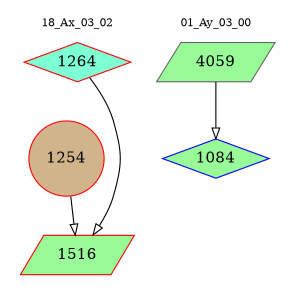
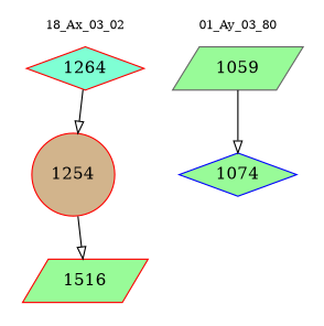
  digraph {
    node [color=red fillcolor=palegreen shape=diamond style=filled]
    edge [arrowhead=onormal color=black]
    n1 [fillcolor=aquamarine label=1264]
    n2 [fillcolor=tan label=1254 shape=circle]
    n3 [label=1516 shape=parallelogram]
-   n4 [color=gray40 label=4059 shape=parallelogram]
-   n5 [color=blue label=1084]
+   n4 [color=gray40 label=1059 shape=parallelogram]
+   n5 [color=blue label=1074]
    subgraph cluster_1 {
      color=white
      fontsize=10
      label="18_Ax_03_02"
      n1
      n2
      n3
    }
    subgraph cluster_2 {
      color=white
      fontsize=10
-     label="01_Ay_03_00"
+     label="01_Ay_03_80"
      n4
      n5
    }
-   n1 -> n3
+   n1 -> n2
    n2 -> n3
    n4 -> n5
  }
